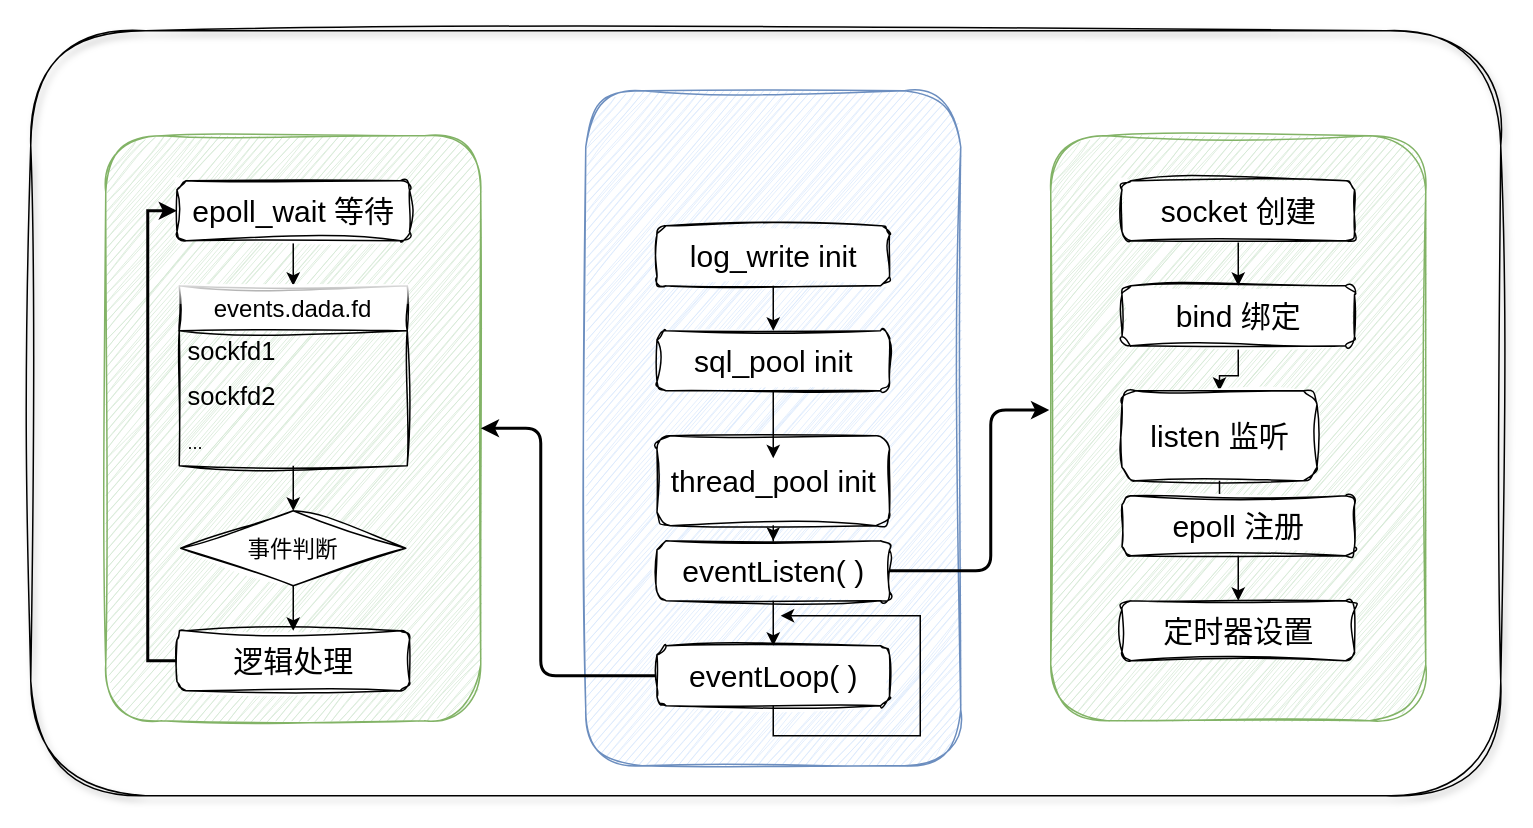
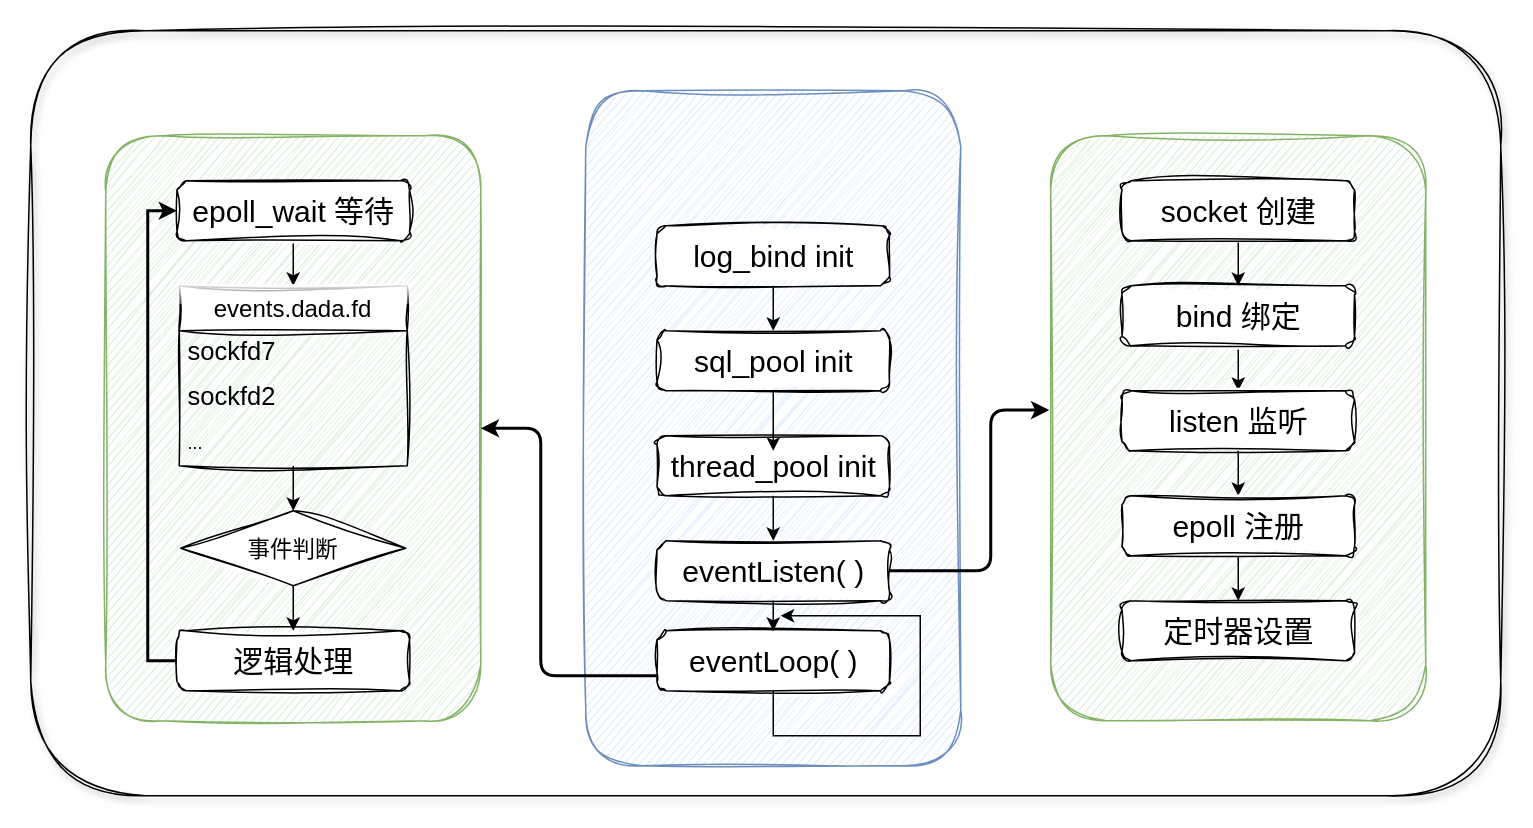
  <mxCell id="0" />
  <mxCell id="1" parent="0" />
  <mxCell id="2" value="" style="rounded=1;whiteSpace=wrap;html=1;fillColor=none;sketch=1;curveFitting=1;jiggle=2;glass=1;shadow=1;" vertex="1" parent="1"><mxGeometry x="20" y="20" width="980" height="510" as="geometry" /></mxCell>
  <mxCell id="3" value="" style="rounded=1;whiteSpace=wrap;html=1;fillColor=#dae8fc;strokeColor=#6c8ebf;sketch=1;curveFitting=1;jiggle=2;" vertex="1" parent="1"><mxGeometry x="390" y="60" width="250" height="450" as="geometry" /></mxCell>
  <mxCell id="4" value="" style="rounded=1;whiteSpace=wrap;html=1;fillColor=#d5e8d4;strokeColor=#82b366;sketch=1;curveFitting=1;jiggle=2;" vertex="1" parent="1"><mxGeometry x="700" y="90" width="250" height="390" as="geometry" /></mxCell>
  <mxCell id="5" value="" style="rounded=1;whiteSpace=wrap;html=1;fillColor=#d5e8d4;strokeColor=#82b366;sketch=1;curveFitting=1;jiggle=2;" vertex="1" parent="1"><mxGeometry x="70" y="90" width="250" height="390" as="geometry" /></mxCell>
  <mxCell id="6" style="edgeStyle=orthogonalEdgeStyle;rounded=0;orthogonalLoop=1;jettySize=auto;html=1;" edge="1" parent="1" source="7" target="8"><mxGeometry relative="1" as="geometry" /></mxCell>
- <mxCell id="7" value="&lt;font style=&quot;font-size: 20px;&quot;&gt;log_write init&lt;/font&gt;" style="rounded=1;whiteSpace=wrap;html=1;sketch=1;curveFitting=1;jiggle=2;" vertex="1" parent="1"><mxGeometry x="437.5" y="150" width="155" height="40" as="geometry" /></mxCell>
+ <mxCell id="7" value="&lt;font style=&quot;font-size: 20px;&quot;&gt;log_bind init&lt;/font&gt;" style="rounded=1;whiteSpace=wrap;html=1;sketch=1;curveFitting=1;jiggle=2;" vertex="1" parent="1"><mxGeometry x="437.5" y="150" width="155" height="40" as="geometry" /></mxCell>
  <mxCell id="8" value="&lt;font style=&quot;font-size: 20px;&quot;&gt;sql_pool init&lt;/font&gt;" style="rounded=1;whiteSpace=wrap;html=1;sketch=1;curveFitting=1;jiggle=2;" vertex="1" parent="1"><mxGeometry x="437.5" y="220" width="155" height="40" as="geometry" /></mxCell>
  <mxCell id="9" style="edgeStyle=orthogonalEdgeStyle;rounded=0;orthogonalLoop=1;jettySize=auto;html=1;" edge="1" parent="1" source="10" target="12"><mxGeometry relative="1" as="geometry" /></mxCell>
- <mxCell id="10" value="&lt;font style=&quot;font-size: 20px;&quot;&gt;thread_pool init&lt;/font&gt;" style="rounded=1;whiteSpace=wrap;html=1;sketch=1;curveFitting=1;jiggle=2;" vertex="1" parent="1"><mxGeometry x="437.5" y="290" width="155" height="60" as="geometry" /></mxCell>
+ <mxCell id="10" value="&lt;font style=&quot;font-size: 20px;&quot;&gt;thread_pool init&lt;/font&gt;" style="rounded=1;whiteSpace=wrap;html=1;sketch=1;curveFitting=1;jiggle=2;" vertex="1" parent="1"><mxGeometry x="437.5" y="290" width="155" height="40" as="geometry" /></mxCell>
  <mxCell id="11" style="edgeStyle=orthogonalEdgeStyle;rounded=0;orthogonalLoop=1;jettySize=auto;html=1;" edge="1" parent="1" source="12" target="14"><mxGeometry relative="1" as="geometry" /></mxCell>
  <mxCell id="12" value="&lt;font style=&quot;font-size: 20px;&quot;&gt;eventListen( )&lt;/font&gt;" style="rounded=1;whiteSpace=wrap;html=1;sketch=1;curveFitting=1;jiggle=2;" vertex="1" parent="1"><mxGeometry x="437.5" y="360" width="155" height="40" as="geometry" /></mxCell>
  <mxCell id="13" style="edgeStyle=orthogonalEdgeStyle;rounded=1;orthogonalLoop=1;jettySize=auto;html=1;curved=0;strokeWidth=2;" edge="1" parent="1" source="14" target="5"><mxGeometry relative="1" as="geometry"><Array as="points"><mxPoint x="360" y="450" /><mxPoint x="360" y="285" /></Array></mxGeometry></mxCell>
- <mxCell id="14" value="&lt;font style=&quot;font-size: 20px;&quot;&gt;eventLoop( )&lt;/font&gt;" style="rounded=1;whiteSpace=wrap;html=1;sketch=1;curveFitting=1;jiggle=2;" vertex="1" parent="1"><mxGeometry x="437.5" y="430" width="155" height="40" as="geometry" /></mxCell>
+ <mxCell id="14" value="&lt;font style=&quot;font-size: 20px;&quot;&gt;eventLoop( )&lt;/font&gt;" style="rounded=1;whiteSpace=wrap;html=1;sketch=1;curveFitting=1;jiggle=2;" vertex="1" parent="1"><mxGeometry x="437.5" y="420" width="155" height="40" as="geometry" /></mxCell>
  <mxCell id="15" style="edgeStyle=orthogonalEdgeStyle;rounded=0;orthogonalLoop=1;jettySize=auto;html=1;entryX=0.5;entryY=0.25;entryDx=0;entryDy=0;entryPerimeter=0;" edge="1" parent="1" source="8" target="10"><mxGeometry relative="1" as="geometry" /></mxCell>
  <mxCell id="16" style="edgeStyle=orthogonalEdgeStyle;rounded=1;orthogonalLoop=1;jettySize=auto;html=1;entryX=-0.004;entryY=0.469;entryDx=0;entryDy=0;entryPerimeter=0;curved=0;strokeWidth=2;" edge="1" parent="1" source="12" target="4"><mxGeometry relative="1" as="geometry"><Array as="points"><mxPoint x="660" y="380" /><mxPoint x="660" y="273" /></Array></mxGeometry></mxCell>
  <mxCell id="17" style="edgeStyle=orthogonalEdgeStyle;rounded=0;orthogonalLoop=1;jettySize=auto;html=1;" edge="1" parent="1" source="18" target="20"><mxGeometry relative="1" as="geometry" /></mxCell>
  <mxCell id="18" value="&lt;font style=&quot;font-size: 20px;&quot;&gt;socket 创建&lt;/font&gt;" style="rounded=1;whiteSpace=wrap;html=1;sketch=1;curveFitting=1;jiggle=2;" vertex="1" parent="1"><mxGeometry x="747.5" y="120" width="155" height="40" as="geometry" /></mxCell>
  <mxCell id="19" style="edgeStyle=orthogonalEdgeStyle;rounded=0;orthogonalLoop=1;jettySize=auto;html=1;entryX=0.5;entryY=0;entryDx=0;entryDy=0;" edge="1" parent="1" source="20" target="22"><mxGeometry relative="1" as="geometry" /></mxCell>
  <mxCell id="20" value="&lt;font style=&quot;font-size: 20px;&quot;&gt;bind 绑定&lt;/font&gt;" style="rounded=1;whiteSpace=wrap;html=1;sketch=1;curveFitting=1;jiggle=2;" vertex="1" parent="1"><mxGeometry x="747.5" y="190" width="155" height="40" as="geometry" /></mxCell>
  <mxCell id="21" style="edgeStyle=orthogonalEdgeStyle;rounded=0;orthogonalLoop=1;jettySize=auto;html=1;entryX=0.5;entryY=0;entryDx=0;entryDy=0;" edge="1" parent="1" source="22" target="24"><mxGeometry relative="1" as="geometry" /></mxCell>
- <mxCell id="22" value="&lt;font style=&quot;font-size: 20px;&quot;&gt;listen 监听&lt;/font&gt;" style="rounded=1;whiteSpace=wrap;html=1;sketch=1;curveFitting=1;jiggle=2;" vertex="1" parent="1"><mxGeometry x="747.5" y="260" width="130" height="60" as="geometry" /></mxCell>
+ <mxCell id="22" value="&lt;font style=&quot;font-size: 20px;&quot;&gt;listen 监听&lt;/font&gt;" style="rounded=1;whiteSpace=wrap;html=1;sketch=1;curveFitting=1;jiggle=2;" vertex="1" parent="1"><mxGeometry x="747.5" y="260" width="155" height="40" as="geometry" /></mxCell>
  <mxCell id="23" style="edgeStyle=orthogonalEdgeStyle;rounded=0;orthogonalLoop=1;jettySize=auto;html=1;entryX=0.5;entryY=0;entryDx=0;entryDy=0;" edge="1" parent="1" source="24" target="25"><mxGeometry relative="1" as="geometry" /></mxCell>
  <mxCell id="24" value="&lt;font style=&quot;font-size: 20px;&quot;&gt;epoll 注册&lt;/font&gt;" style="rounded=1;whiteSpace=wrap;html=1;sketch=1;curveFitting=1;jiggle=2;" vertex="1" parent="1"><mxGeometry x="747.5" y="330" width="155" height="40" as="geometry" /></mxCell>
  <mxCell id="25" value="&lt;span style=&quot;font-size: 20px;&quot;&gt;定时器设置&lt;/span&gt;" style="rounded=1;whiteSpace=wrap;html=1;sketch=1;curveFitting=1;jiggle=2;" vertex="1" parent="1"><mxGeometry x="747.5" y="400" width="155" height="40" as="geometry" /></mxCell>
  <mxCell id="26" style="edgeStyle=orthogonalEdgeStyle;rounded=0;orthogonalLoop=1;jettySize=auto;html=1;entryX=0.5;entryY=0;entryDx=0;entryDy=0;" edge="1" parent="1" source="27" target="29"><mxGeometry relative="1" as="geometry" /></mxCell>
  <mxCell id="27" value="&lt;font style=&quot;font-size: 20px;&quot;&gt;epoll_wait 等待&lt;/font&gt;" style="rounded=1;whiteSpace=wrap;html=1;sketch=1;curveFitting=1;jiggle=2;" vertex="1" parent="1"><mxGeometry x="117.5" y="120" width="155" height="40" as="geometry" /></mxCell>
  <mxCell id="28" style="edgeStyle=orthogonalEdgeStyle;rounded=0;orthogonalLoop=1;jettySize=auto;html=1;entryX=0.5;entryY=0;entryDx=0;entryDy=0;" edge="1" parent="1" source="29" target="34"><mxGeometry relative="1" as="geometry" /></mxCell>
  <mxCell id="29" value="&lt;font style=&quot;font-size: 16px;&quot;&gt;events.dada.fd&lt;/font&gt;" style="swimlane;fontStyle=0;childLayout=stackLayout;horizontal=1;startSize=30;horizontalStack=0;resizeParent=1;resizeParentMax=0;resizeLast=0;collapsible=1;marginBottom=0;whiteSpace=wrap;html=1;glass=1;sketch=1;curveFitting=1;jiggle=2;" vertex="1" parent="1"><mxGeometry x="119" y="190" width="152" height="120" as="geometry" /></mxCell>
- <mxCell id="30" value="&lt;font style=&quot;font-size: 17px;&quot;&gt;sockfd1&lt;/font&gt;" style="text;strokeColor=none;fillColor=none;align=left;verticalAlign=middle;spacingLeft=4;spacingRight=4;overflow=hidden;points=[[0,0.5],[1,0.5]];portConstraint=eastwest;rotatable=0;whiteSpace=wrap;html=1;" vertex="1" parent="29"><mxGeometry y="30" width="152" height="30" as="geometry" /></mxCell>
+ <mxCell id="30" value="&lt;font style=&quot;font-size: 17px;&quot;&gt;sockfd7&lt;/font&gt;" style="text;strokeColor=none;fillColor=none;align=left;verticalAlign=middle;spacingLeft=4;spacingRight=4;overflow=hidden;points=[[0,0.5],[1,0.5]];portConstraint=eastwest;rotatable=0;whiteSpace=wrap;html=1;" vertex="1" parent="29"><mxGeometry y="30" width="152" height="30" as="geometry" /></mxCell>
  <mxCell id="31" value="&lt;span style=&quot;font-size: 17px;&quot;&gt;sockfd2&lt;/span&gt;" style="text;strokeColor=none;fillColor=none;align=left;verticalAlign=middle;spacingLeft=4;spacingRight=4;overflow=hidden;points=[[0,0.5],[1,0.5]];portConstraint=eastwest;rotatable=0;whiteSpace=wrap;html=1;" vertex="1" parent="29"><mxGeometry y="60" width="152" height="30" as="geometry" /></mxCell>
  <mxCell id="32" value="..." style="text;strokeColor=none;fillColor=none;align=left;verticalAlign=middle;spacingLeft=4;spacingRight=4;overflow=hidden;points=[[0,0.5],[1,0.5]];portConstraint=eastwest;rotatable=0;whiteSpace=wrap;html=1;" vertex="1" parent="29"><mxGeometry y="90" width="152" height="30" as="geometry" /></mxCell>
  <mxCell id="33" style="edgeStyle=orthogonalEdgeStyle;rounded=0;orthogonalLoop=1;jettySize=auto;html=1;entryX=0.5;entryY=0;entryDx=0;entryDy=0;" edge="1" parent="1" source="34" target="36"><mxGeometry relative="1" as="geometry" /></mxCell>
  <mxCell id="34" value="&lt;font style=&quot;font-size: 15px;&quot;&gt;事件判断&lt;/font&gt;" style="rhombus;whiteSpace=wrap;html=1;sketch=1;curveFitting=1;jiggle=2;" vertex="1" parent="1"><mxGeometry x="120" y="340" width="150" height="50" as="geometry" /></mxCell>
  <mxCell id="35" style="edgeStyle=orthogonalEdgeStyle;rounded=0;orthogonalLoop=1;jettySize=auto;html=1;entryX=0;entryY=0.5;entryDx=0;entryDy=0;strokeWidth=2;" edge="1" parent="1" target="27"><mxGeometry relative="1" as="geometry"><mxPoint x="157.5" y="440" as="sourcePoint" /><mxPoint x="80" y="170" as="targetPoint" /><Array as="points"><mxPoint x="98" y="440" /><mxPoint x="98" y="140" /></Array></mxGeometry></mxCell>
  <mxCell id="36" value="&lt;font style=&quot;font-size: 20px;&quot;&gt;逻辑处理&lt;/font&gt;" style="rounded=1;whiteSpace=wrap;html=1;sketch=1;curveFitting=1;jiggle=2;" vertex="1" parent="1"><mxGeometry x="117.5" y="420" width="155" height="40" as="geometry" /></mxCell>
  <mxCell id="37" style="edgeStyle=orthogonalEdgeStyle;rounded=0;orthogonalLoop=1;jettySize=auto;html=1;exitX=0.5;exitY=1;exitDx=0;exitDy=0;" edge="1" parent="1" source="14"><mxGeometry relative="1" as="geometry"><mxPoint x="515" y="480" as="sourcePoint" /><mxPoint x="520" y="410" as="targetPoint" /><Array as="points"><mxPoint x="515" y="490" /><mxPoint x="613" y="490" /><mxPoint x="613" y="410" /></Array></mxGeometry></mxCell>
